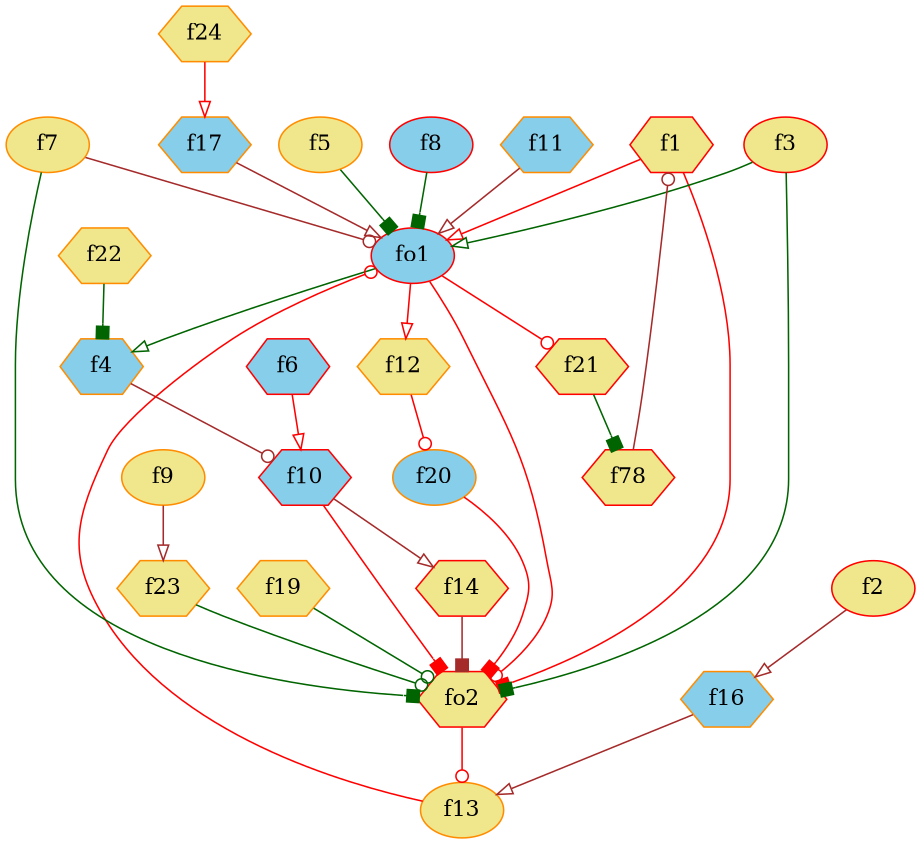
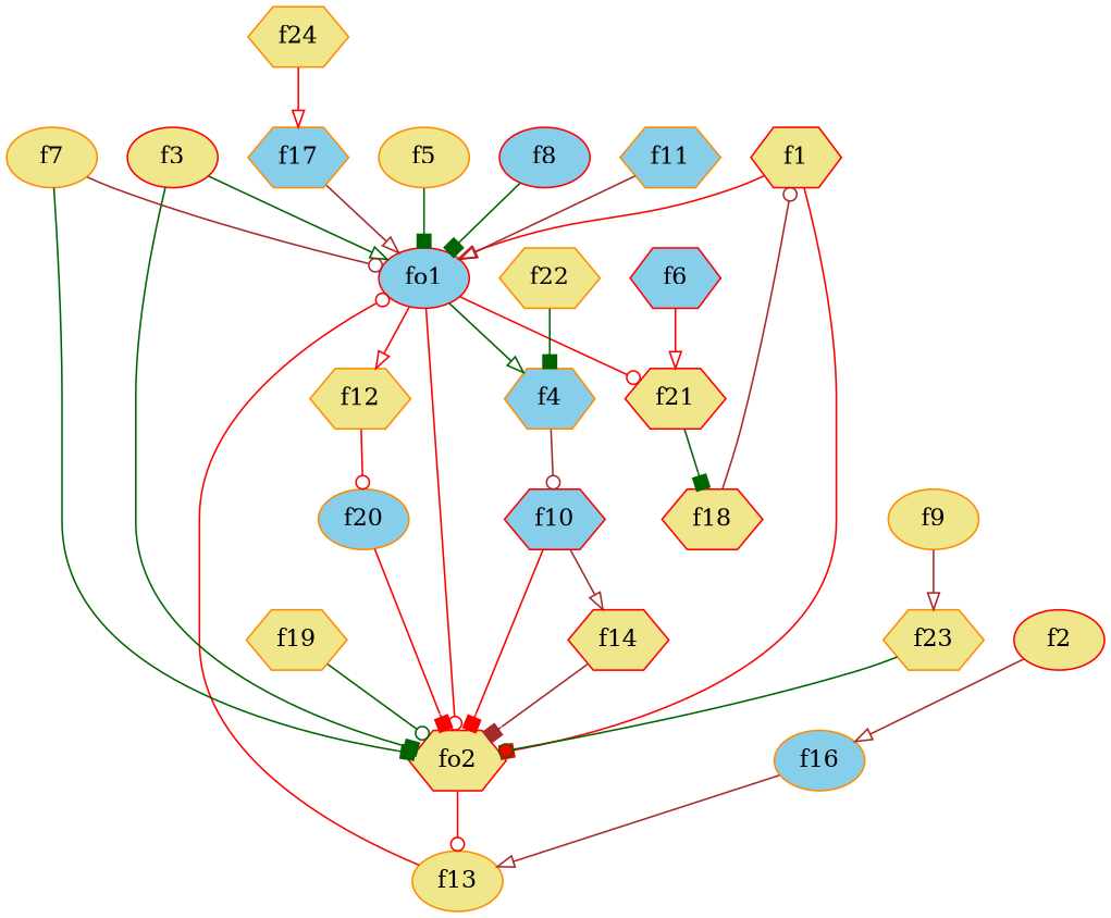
  strict digraph {
    node [color=darkorange fillcolor=khaki shape=hexagon style=filled]
    edge [arrowhead=onormal color=red weight=2]
    f1 [color=red]
    fo1 [color=red fillcolor=skyblue shape=ellipse]
    fo2 [color=red]
    f4 [fillcolor=skyblue]
    f21 [color=red]
    f12
    f2 [color=red shape=ellipse]
-   f16 [fillcolor=skyblue]
+   f16 [fillcolor=skyblue shape=ellipse]
    f13 [shape=ellipse]
    f3 [color=red shape=ellipse]
    f10 [color=red fillcolor=skyblue]
    f14 [color=red]
    f5 [shape=ellipse]
    f6 [color=red fillcolor=skyblue]
-   f18 [color=red label=f78]
+   f18 [color=red]
    f7 [shape=ellipse]
    f8 [color=red fillcolor=skyblue shape=ellipse]
    f20 [fillcolor=skyblue shape=ellipse]
    f9 [shape=ellipse]
    f23
    f11 [fillcolor=skyblue]
    f17 [fillcolor=skyblue]
    f19
    f22
    f24
    f1 -> fo1
    f1 -> fo2 [arrowhead=box]
    fo1 -> fo2 [arrowhead=odot]
    fo1 -> f4 [color=darkgreen]
    fo1 -> f21 [arrowhead=odot]
    fo1 -> f12
    fo2 -> f13 [arrowhead=odot]
    f4 -> f10 [arrowhead=odot color=brown]
    f21 -> f18 [arrowhead=box color=darkgreen]
    f12 -> f20 [arrowhead=odot]
    f2 -> f16 [color=brown]
    f16 -> f13 [color=brown]
    f13 -> fo1 [arrowhead=odot]
    f3 -> fo1 [color=darkgreen]
    f3 -> fo2 [arrowhead=box color=darkgreen]
    f10 -> fo2 [arrowhead=box]
    f10 -> f14 [color=brown]
    f14 -> fo2 [arrowhead=box color=brown]
    f5 -> fo1 [arrowhead=box color=darkgreen]
-   f6 -> f10
+   f6 -> f21
    f18 -> f1 [arrowhead=odot color=brown]
    f7 -> fo1 [arrowhead=odot color=brown]
    f7 -> fo2 [arrowhead=box color=darkgreen]
    f8 -> fo1 [arrowhead=box color=darkgreen]
    f20 -> fo2 [arrowhead=box]
    f9 -> f23 [color=brown]
    f23 -> fo2 [arrowhead=odot color=darkgreen]
    f11 -> fo1 [color=brown]
    f17 -> fo1 [color=brown]
    f19 -> fo2 [arrowhead=odot color=darkgreen]
    f22 -> f4 [arrowhead=box color=darkgreen]
    f24 -> f17
  }
